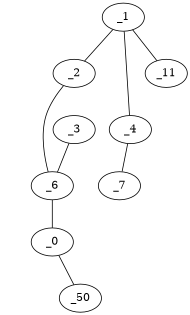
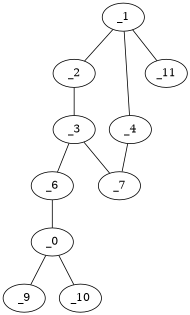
  graph {
    node [charge=0 chem=1 symbol="C  "]
    edge [valence=1]
    _1 [x=7.0476 y=0.5694]
    _2 [x=6.7887 y=-0.3966]
    _4 [x=5.2156 y=1.3282]
    _11 [chem=2 symbol="O  " x=7.2887 y=-1.2626]
    _3 [x=4.9568 y=0.3622]
    _7 [x=4.479 y=2.3108]
    _6 [x=3.2247 y=-0.6378]
    n8 [label=_0 x=2.9659 y=-1.6037]
-   _10 [chem=2 symbol="O  " x=3.673 y=-2.3108 label=_50]
+   _9 [chem=2 symbol="O  " x=2 y=-1.8625]
+   _10 [chem=2 symbol="O  " x=3.673 y=-2.3108]
    _1 -- _2
    _1 -- _4
    _1 -- _11 [valence=2]
-   _2 -- _6
+   _2 -- _3
    _4 -- _7
+   _3 -- _7
    _3 -- _6
    _6 -- n8
+   n8 -- _9 [valence=2]
    n8 -- _10
  }
